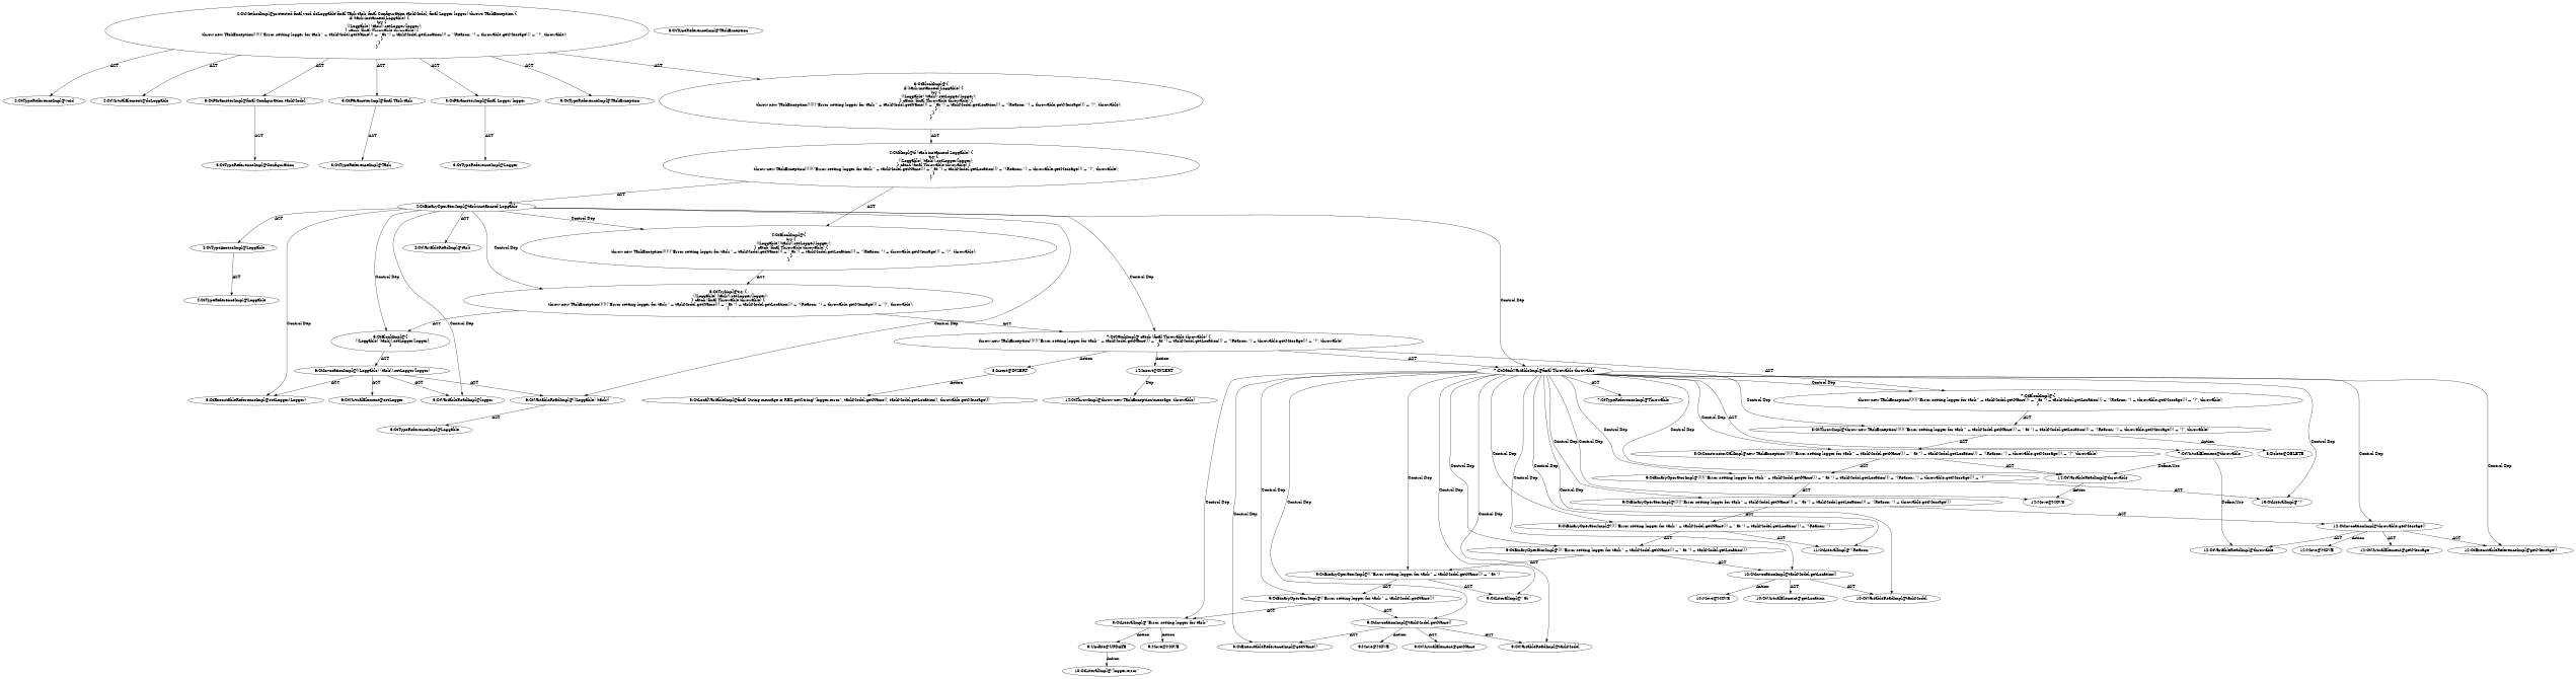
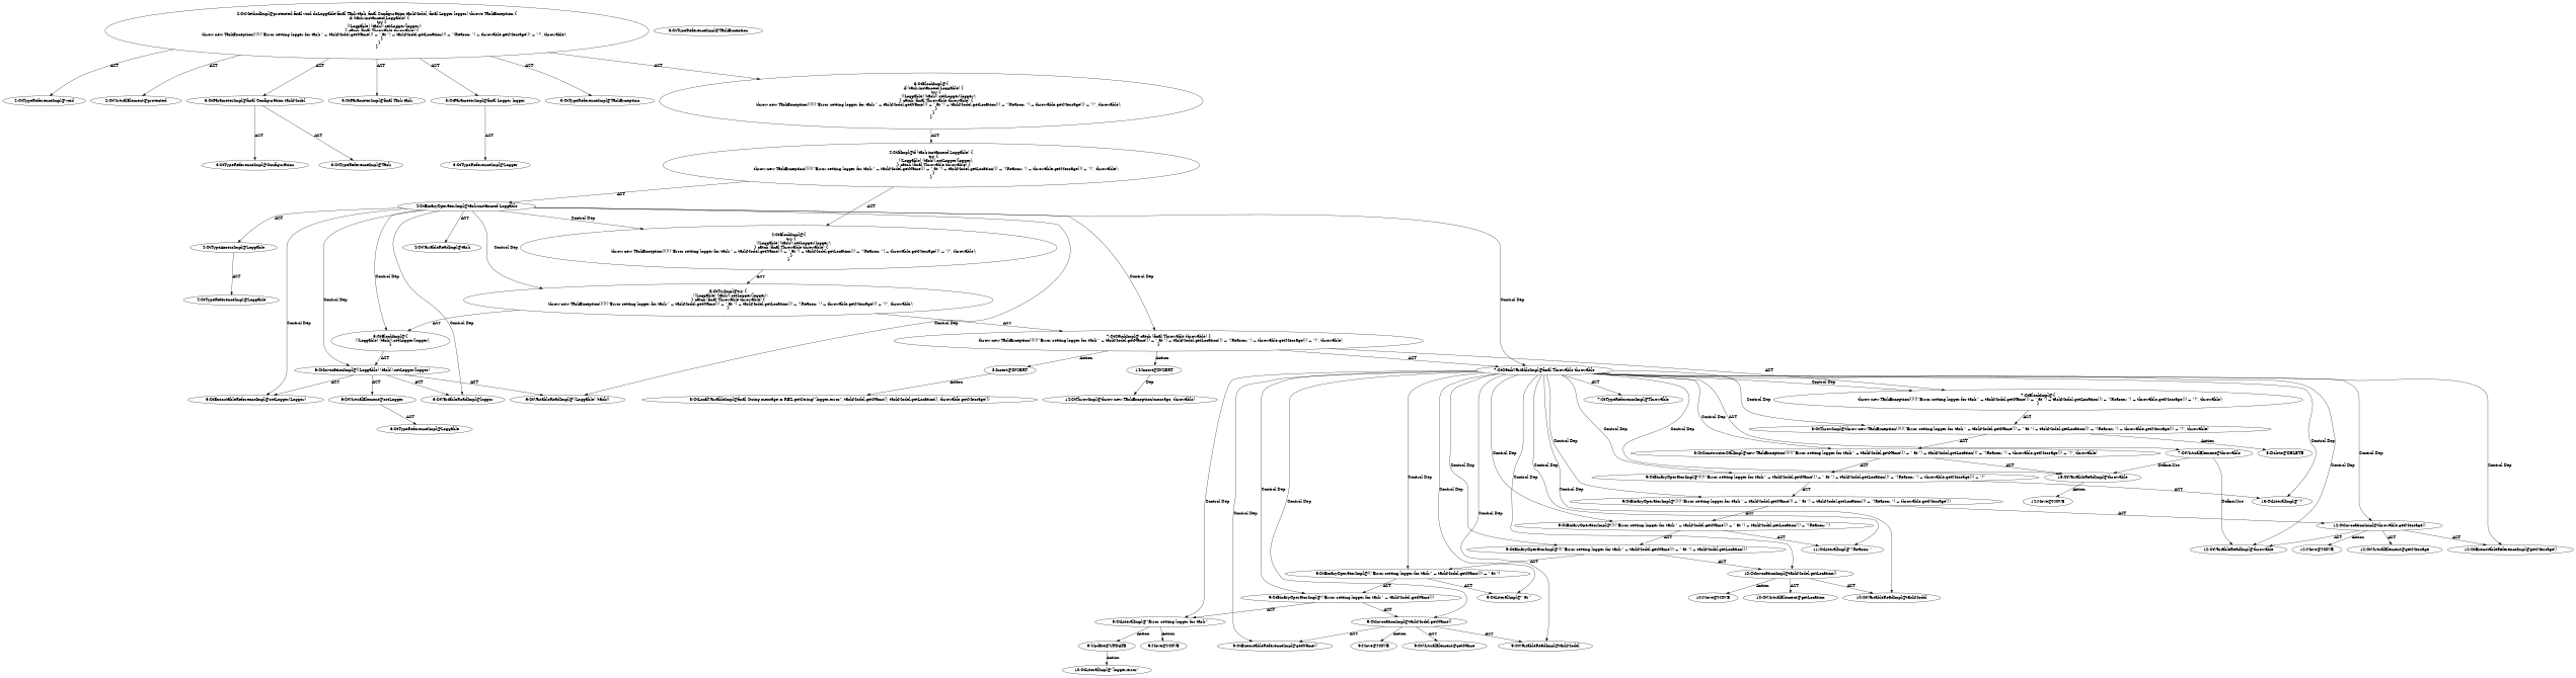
  digraph {
    node [shape=ellipse]
    n1 [label="2:CtTypeReferenceImpl@void"]
-   n2 [label="2:CtVirtualElement@doLoggable"]
+   n2 [label="2:CtVirtualElement@protected"]
    n3 [label="3:CtParameterImpl@final Task task"]
    n4 [label="3:CtTypeReferenceImpl@Task"]
    n5 [label="3:CtParameterImpl@final Configuration taskModel"]
    n6 [label="3:CtTypeReferenceImpl@Configuration"]
    n7 [label="3:CtParameterImpl@final Logger logger"]
    n8 [label="3:CtTypeReferenceImpl@Logger"]
    n9 [label="3:CtTypeReferenceImpl@TaskException"]
    n10 [label="4:CtVariableReadImpl@task"]
    n11 [label="4:CtTypeAccessImpl@Loggable"]
    n12 [label="4:CtTypeReferenceImpl@Loggable"]
    n13 [label="4:CtBinaryOperatorImpl@task instanceof Loggable"]
    n14 [label="6:CtExecutableReferenceImpl@setLogger(Logger)"]
    n15 [label="6:CtVariableReadImpl@((Loggable) (task))"]
    n16 [label="6:CtVariableReadImpl@logger"]
    n17 [label="6:CtInvocationImpl@((Loggable) (task)).setLogger(logger)"]
    n18 [label="5:CtBlockImpl@\{\n    ((Loggable) (task)).setLogger(logger);\n\}"]
    n19 [label="7:CtCatchVariableImpl@final Throwable throwable"]
    n20 [label="7:CtCatchImpl@ catch (final Throwable throwable) \{\n    throw new TaskException((((((\"Error setting logger for task \" + taskModel.getName()) + \" at \") + taskModel.getLocation()) + \"(Reason: \") + throwable.getMessage()) + \")\", throwable);\n\}"]
    n21 [label="5:CtTryImpl@try \{\n    ((Loggable) (task)).setLogger(logger);\n\} catch (final Throwable throwable) \{\n    throw new TaskException((((((\"Error setting logger for task \" + taskModel.getName()) + \" at \") + taskModel.getLocation()) + \"(Reason: \") + throwable.getMessage()) + \")\", throwable);\n\}"]
    n22 [label="4:CtBlockImpl@\{\n    try \{\n        ((Loggable) (task)).setLogger(logger);\n    \} catch (final Throwable throwable) \{\n        throw new TaskException((((((\"Error setting logger for task \" + taskModel.getName()) + \" at \") + taskModel.getLocation()) + \"(Reason: \") + throwable.getMessage()) + \")\", throwable);\n    \}\n\}"]
    n23 [label="6:CtTypeReferenceImpl@Loggable"]
    n24 [label="6:CtVirtualElement@setLogger"]
    n25 [label="7:CtVirtualElement@throwable"]
    n26 [label="12:CtVariableReadImpl@throwable"]
-   n27 [label="14:CtVariableReadImpl@throwable"]
+   n27 [label="16:CtVariableReadImpl@throwable"]
    n28 [label="7:CtTypeReferenceImpl@Throwable"]
    n29 [label="9:CtLiteralImpl@\"Error setting logger for task \""]
    n30 [label="9:CtExecutableReferenceImpl@getName()"]
    n31 [label="9:CtVariableReadImpl@taskModel"]
    n32 [label="9:CtInvocationImpl@taskModel.getName()"]
    n33 [label="9:CtBinaryOperatorImpl@(\"Error setting logger for task \" + taskModel.getName())"]
    n34 [label="9:CtLiteralImpl@\" at \""]
    n35 [label="9:CtBinaryOperatorImpl@((\"Error setting logger for task \" + taskModel.getName()) + \" at \")"]
    n36 [label="10:CtVariableReadImpl@taskModel"]
    n37 [label="10:CtInvocationImpl@taskModel.getLocation()"]
    n38 [label="9:CtBinaryOperatorImpl@(((\"Error setting logger for task \" + taskModel.getName()) + \" at \") + taskModel.getLocation())"]
    n39 [label="11:CtLiteralImpl@\"(Reason: \""]
    n40 [label="9:CtBinaryOperatorImpl@((((\"Error setting logger for task \" + taskModel.getName()) + \" at \") + taskModel.getLocation()) + \"(Reason: \")"]
    n41 [label="12:CtExecutableReferenceImpl@getMessage()"]
    n42 [label="12:CtInvocationImpl@throwable.getMessage()"]
    n43 [label="9:CtBinaryOperatorImpl@(((((\"Error setting logger for task \" + taskModel.getName()) + \" at \") + taskModel.getLocation()) + \"(Reason: \") + throwable.getMessage())"]
    n44 [label="13:CtLiteralImpl@\")\""]
    n45 [label="9:CtBinaryOperatorImpl@(((((\"Error setting logger for task \" + taskModel.getName()) + \" at \") + taskModel.getLocation()) + \"(Reason: \") + throwable.getMessage()) + \")\""]
    n46 [label="8:CtConstructorCallImpl@new TaskException((((((\"Error setting logger for task \" + taskModel.getName()) + \" at \") + taskModel.getLocation()) + \"(Reason: \") + throwable.getMessage()) + \")\", throwable)"]
    n47 [label="8:CtThrowImpl@throw new TaskException((((((\"Error setting logger for task \" + taskModel.getName()) + \" at \") + taskModel.getLocation()) + \"(Reason: \") + throwable.getMessage()) + \")\", throwable)"]
    n48 [label="7:CtBlockImpl@\{\n    throw new TaskException((((((\"Error setting logger for task \" + taskModel.getName()) + \" at \") + taskModel.getLocation()) + \"(Reason: \") + throwable.getMessage()) + \")\", throwable);\n\}"]
    n49 [label="8:Insert@INSERT"]
    n50 [label="14:Insert@INSERT"]
    n51 [label="14:Move@MOVE"]
    n52 [label="9:Update@UPDATE"]
    n53 [label="9:Move@MOVE"]
    n54 [label="9:CtVirtualElement@getName"]
    n55 [label="9:Move@MOVE"]
    n56 [label="10:CtVirtualElement@getLocation"]
    n57 [label="10:Move@MOVE"]
    n58 [label="12:CtVirtualElement@getMessage"]
    n59 [label="12:Move@MOVE"]
    n60 [label="8:Delete@DELETE"]
    n61 [label="8:CtTypeReferenceImpl@TaskException"]
    n62 [label="10:CtLiteralImpl@\"logger.error\""]
    n63 [label="8:CtLocalVariableImpl@final String message = REZ.getString(\"logger.error\", taskModel.getName(), taskModel.getLocation(), throwable.getMessage())"]
    n64 [label="14:CtThrowImpl@throw new TaskException(message, throwable)"]
    n65 [label="4:CtIfImpl@if (task instanceof Loggable) \{\n    try \{\n        ((Loggable) (task)).setLogger(logger);\n    \} catch (final Throwable throwable) \{\n        throw new TaskException((((((\"Error setting logger for task \" + taskModel.getName()) + \" at \") + taskModel.getLocation()) + \"(Reason: \") + throwable.getMessage()) + \")\", throwable);\n    \}\n\}"]
    n66 [label="3:CtBlockImpl@\{\n    if (task instanceof Loggable) \{\n        try \{\n            ((Loggable) (task)).setLogger(logger);\n        \} catch (final Throwable throwable) \{\n            throw new TaskException((((((\"Error setting logger for task \" + taskModel.getName()) + \" at \") + taskModel.getLocation()) + \"(Reason: \") + throwable.getMessage()) + \")\", throwable);\n        \}\n    \}\n\}"]
    n67 [label="2:CtMethodImpl@protected final void doLoggable(final Task task, final Configuration taskModel, final Logger logger) throws TaskException \{\n    if (task instanceof Loggable) \{\n        try \{\n            ((Loggable) (task)).setLogger(logger);\n        \} catch (final Throwable throwable) \{\n            throw new TaskException((((((\"Error setting logger for task \" + taskModel.getName()) + \" at \") + taskModel.getLocation()) + \"(Reason: \") + throwable.getMessage()) + \")\", throwable);\n        \}\n    \}\n\}"]
-   n3 -> n4 [label=AST]
+   n5 -> n4 [label=AST]
    n5 -> n6 [label=AST]
    n7 -> n8 [label=AST]
    n11 -> n12 [label=AST]
    n13 -> n10 [label=AST]
    n13 -> n11 [label=AST]
    n13 -> n14 [label="Control Dep"]
    n13 -> n15 [label="Control Dep"]
    n13 -> n16 [label="Control Dep"]
+   n13 -> n17 [label="Control Dep"]
    n13 -> n18 [label="Control Dep"]
    n13 -> n19 [label="Control Dep"]
    n13 -> n20 [label="Control Dep"]
    n13 -> n21 [label="Control Dep"]
    n13 -> n22 [label="Control Dep"]
-   n15 -> n23 [label=AST]
+   n24 -> n23 [label=AST]
    n17 -> n14 [label=AST]
    n17 -> n15 [label=AST]
    n17 -> n16 [label=AST]
    n17 -> n24 [label=AST]
    n18 -> n17 [label=AST]
    n19 -> n25 [label=AST]
-   n19 -> n51 [label="Control Dep"]
+   n19 -> n26 [label="Control Dep"]
    n19 -> n27 [label="Control Dep"]
    n19 -> n28 [label=AST]
    n19 -> n29 [label="Control Dep"]
    n19 -> n30 [label="Control Dep"]
    n19 -> n31 [label="Control Dep"]
    n19 -> n32 [label="Control Dep"]
    n19 -> n33 [label="Control Dep"]
    n19 -> n34 [label="Control Dep"]
    n19 -> n35 [label="Control Dep"]
    n19 -> n36 [label="Control Dep"]
    n19 -> n37 [label="Control Dep"]
    n19 -> n38 [label="Control Dep"]
    n19 -> n39 [label="Control Dep"]
    n19 -> n40 [label="Control Dep"]
    n19 -> n41 [label="Control Dep"]
    n19 -> n42 [label="Control Dep"]
    n19 -> n43 [label="Control Dep"]
    n19 -> n44 [label="Control Dep"]
    n19 -> n45 [label="Control Dep"]
    n19 -> n46 [label="Control Dep"]
    n19 -> n47 [label="Control Dep"]
    n19 -> n48 [label="Control Dep"]
    n20 -> n19 [label=AST]
    n20 -> n48 [label=AST]
    n20 -> n49 [label=Action]
    n20 -> n50 [label=Action]
    n21 -> n18 [label=AST]
    n21 -> n20 [label=AST]
    n22 -> n21 [label=AST]
    n25 -> n26 [label="Define-Use"]
    n25 -> n27 [label="Define-Use"]
    n27 -> n51 [label=Action]
    n29 -> n52 [label=Action]
    n29 -> n53 [label=Action]
    n32 -> n30 [label=AST]
    n32 -> n31 [label=AST]
    n32 -> n54 [label=AST]
    n32 -> n55 [label=Action]
    n33 -> n29 [label=AST]
    n33 -> n32 [label=AST]
    n35 -> n33 [label=AST]
    n35 -> n34 [label=AST]
    n37 -> n36 [label=AST]
    n37 -> n56 [label=AST]
    n37 -> n57 [label=Action]
    n38 -> n35 [label=AST]
    n38 -> n37 [label=AST]
    n40 -> n38 [label=AST]
    n40 -> n39 [label=AST]
    n42 -> n26 [label=AST]
    n42 -> n41 [label=AST]
    n42 -> n58 [label=AST]
    n42 -> n59 [label=Action]
    n43 -> n40 [label=AST]
    n43 -> n42 [label=AST]
    n45 -> n43 [label=AST]
    n45 -> n44 [label=AST]
    n46 -> n27 [label=AST]
    n46 -> n45 [label=AST]
    n47 -> n46 [label=AST]
    n47 -> n60 [label=Action]
    n48 -> n47 [label=AST]
    n49 -> n63 [label=Action]
    n50 -> n64 [label=Dep]
    n52 -> n62 [label=Action]
    n65 -> n13 [label=AST]
    n65 -> n22 [label=AST]
    n66 -> n65 [label=AST]
    n67 -> n1 [label=AST]
    n67 -> n2 [label=AST]
    n67 -> n3 [label=AST]
    n67 -> n5 [label=AST]
    n67 -> n7 [label=AST]
    n67 -> n9 [label=AST]
    n67 -> n66 [label=AST]
  }
